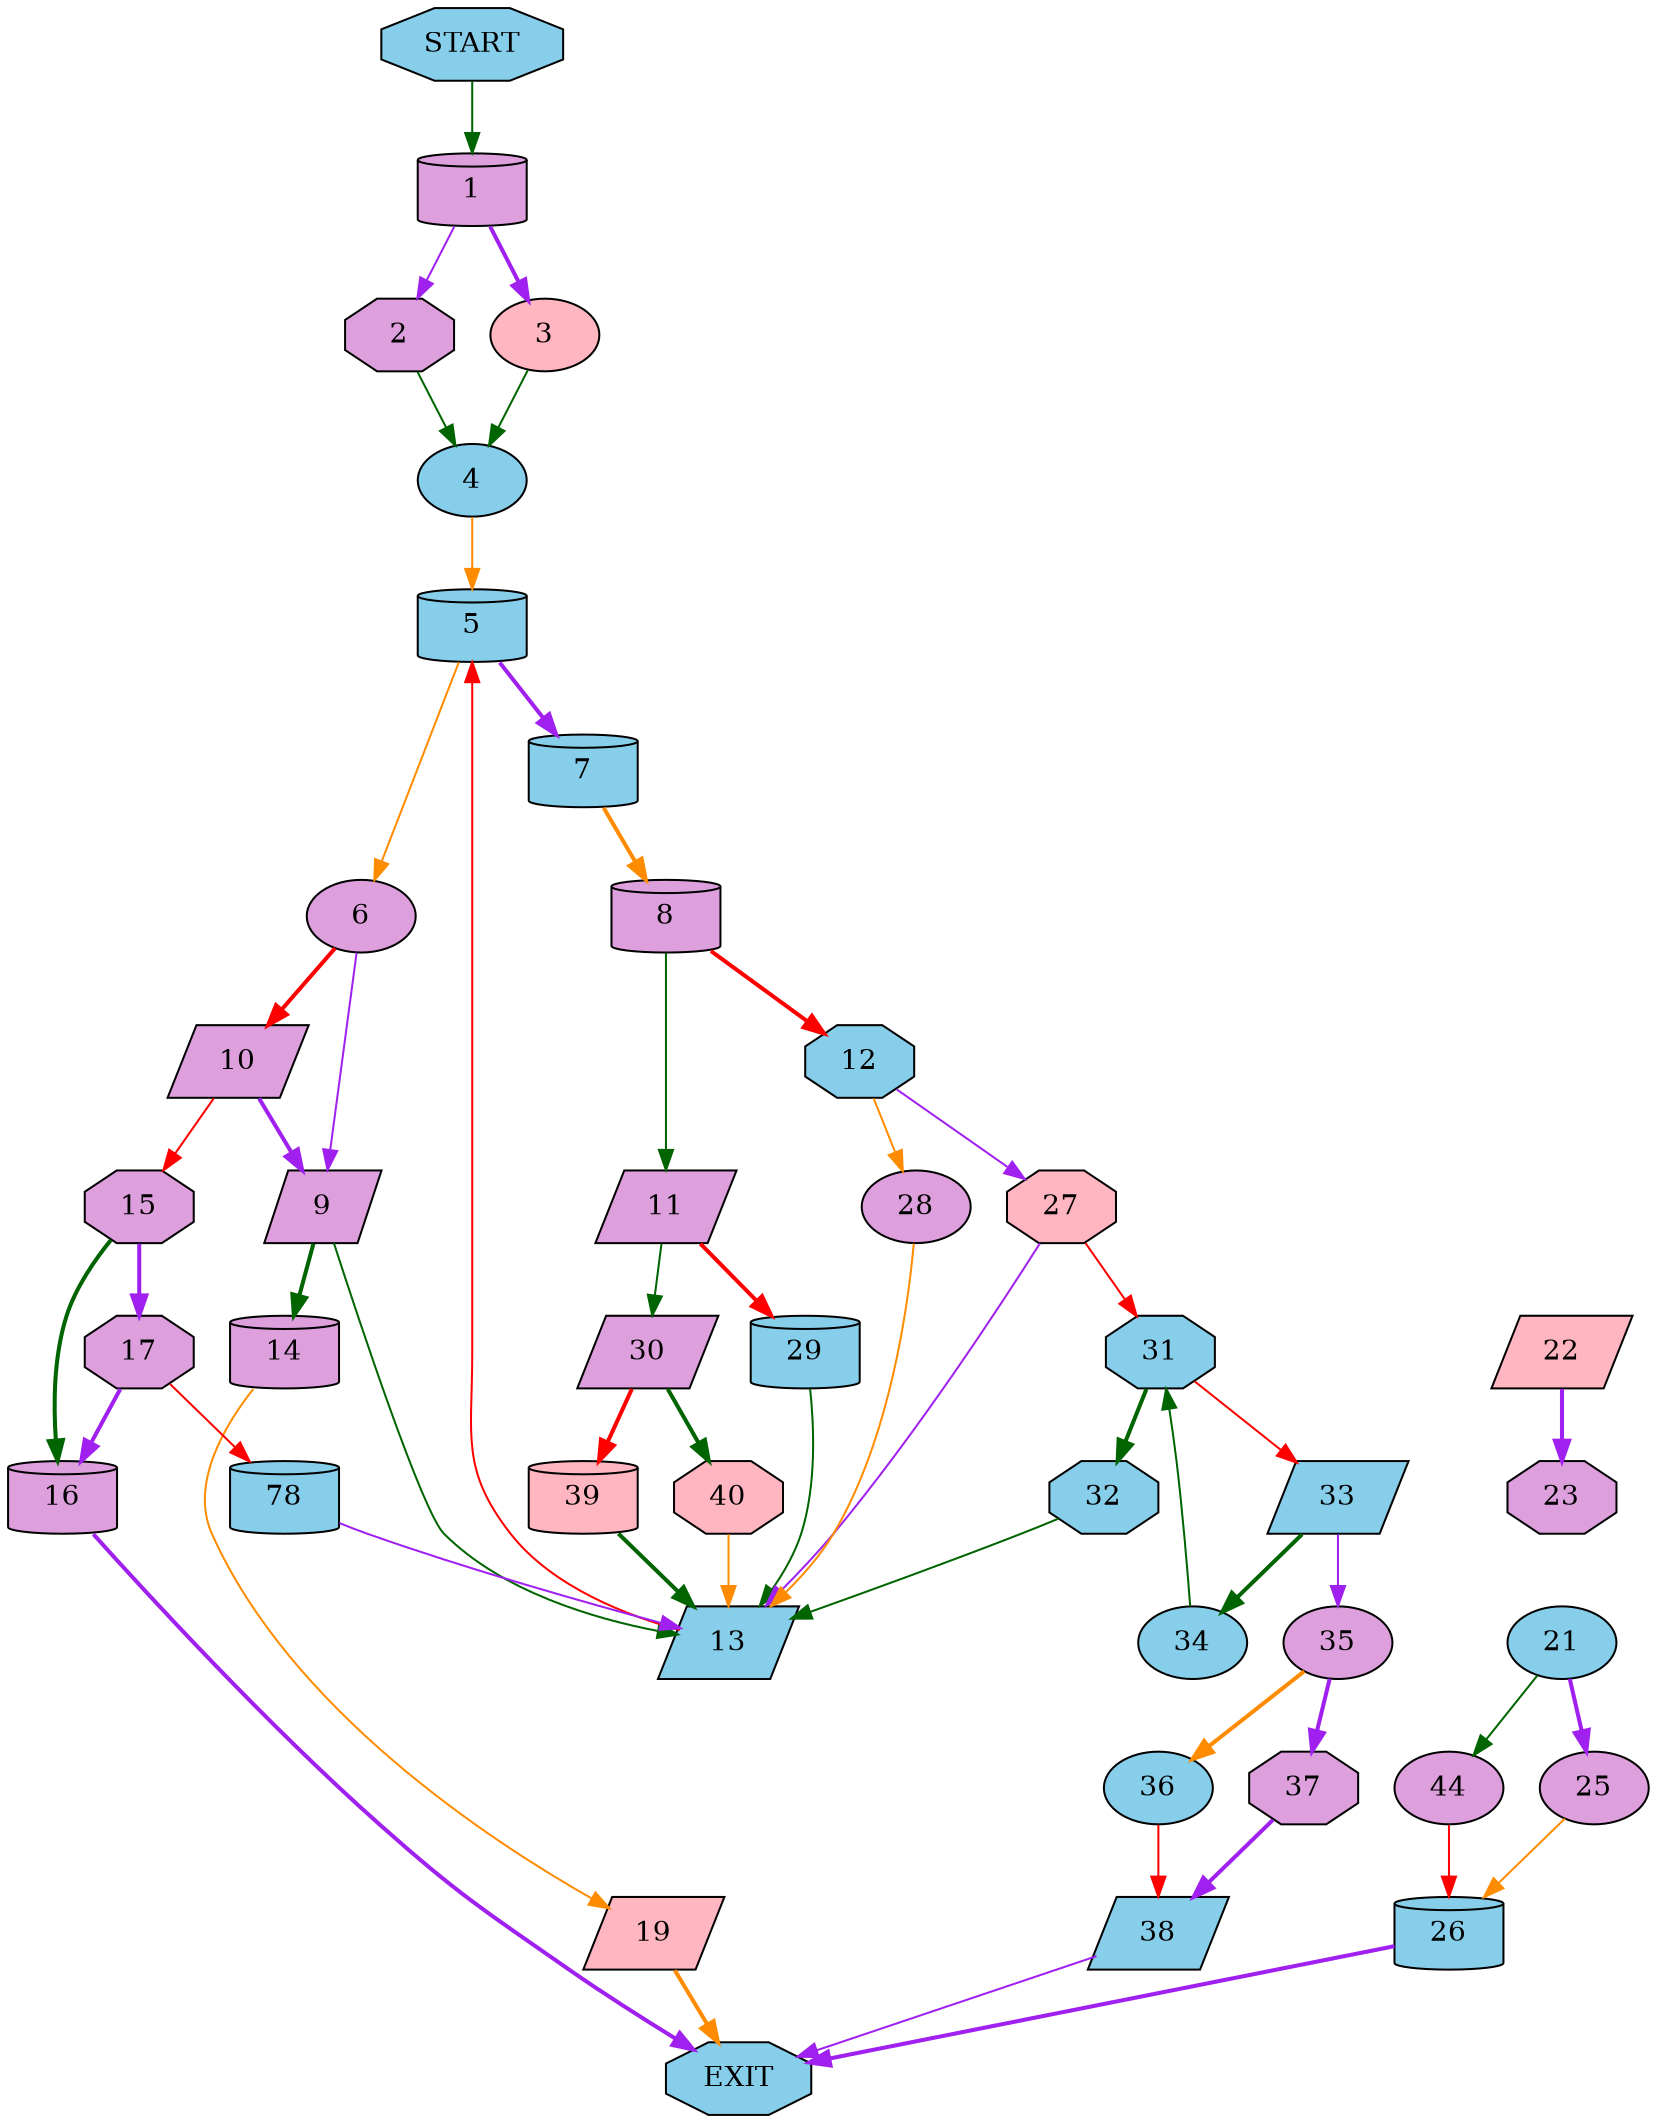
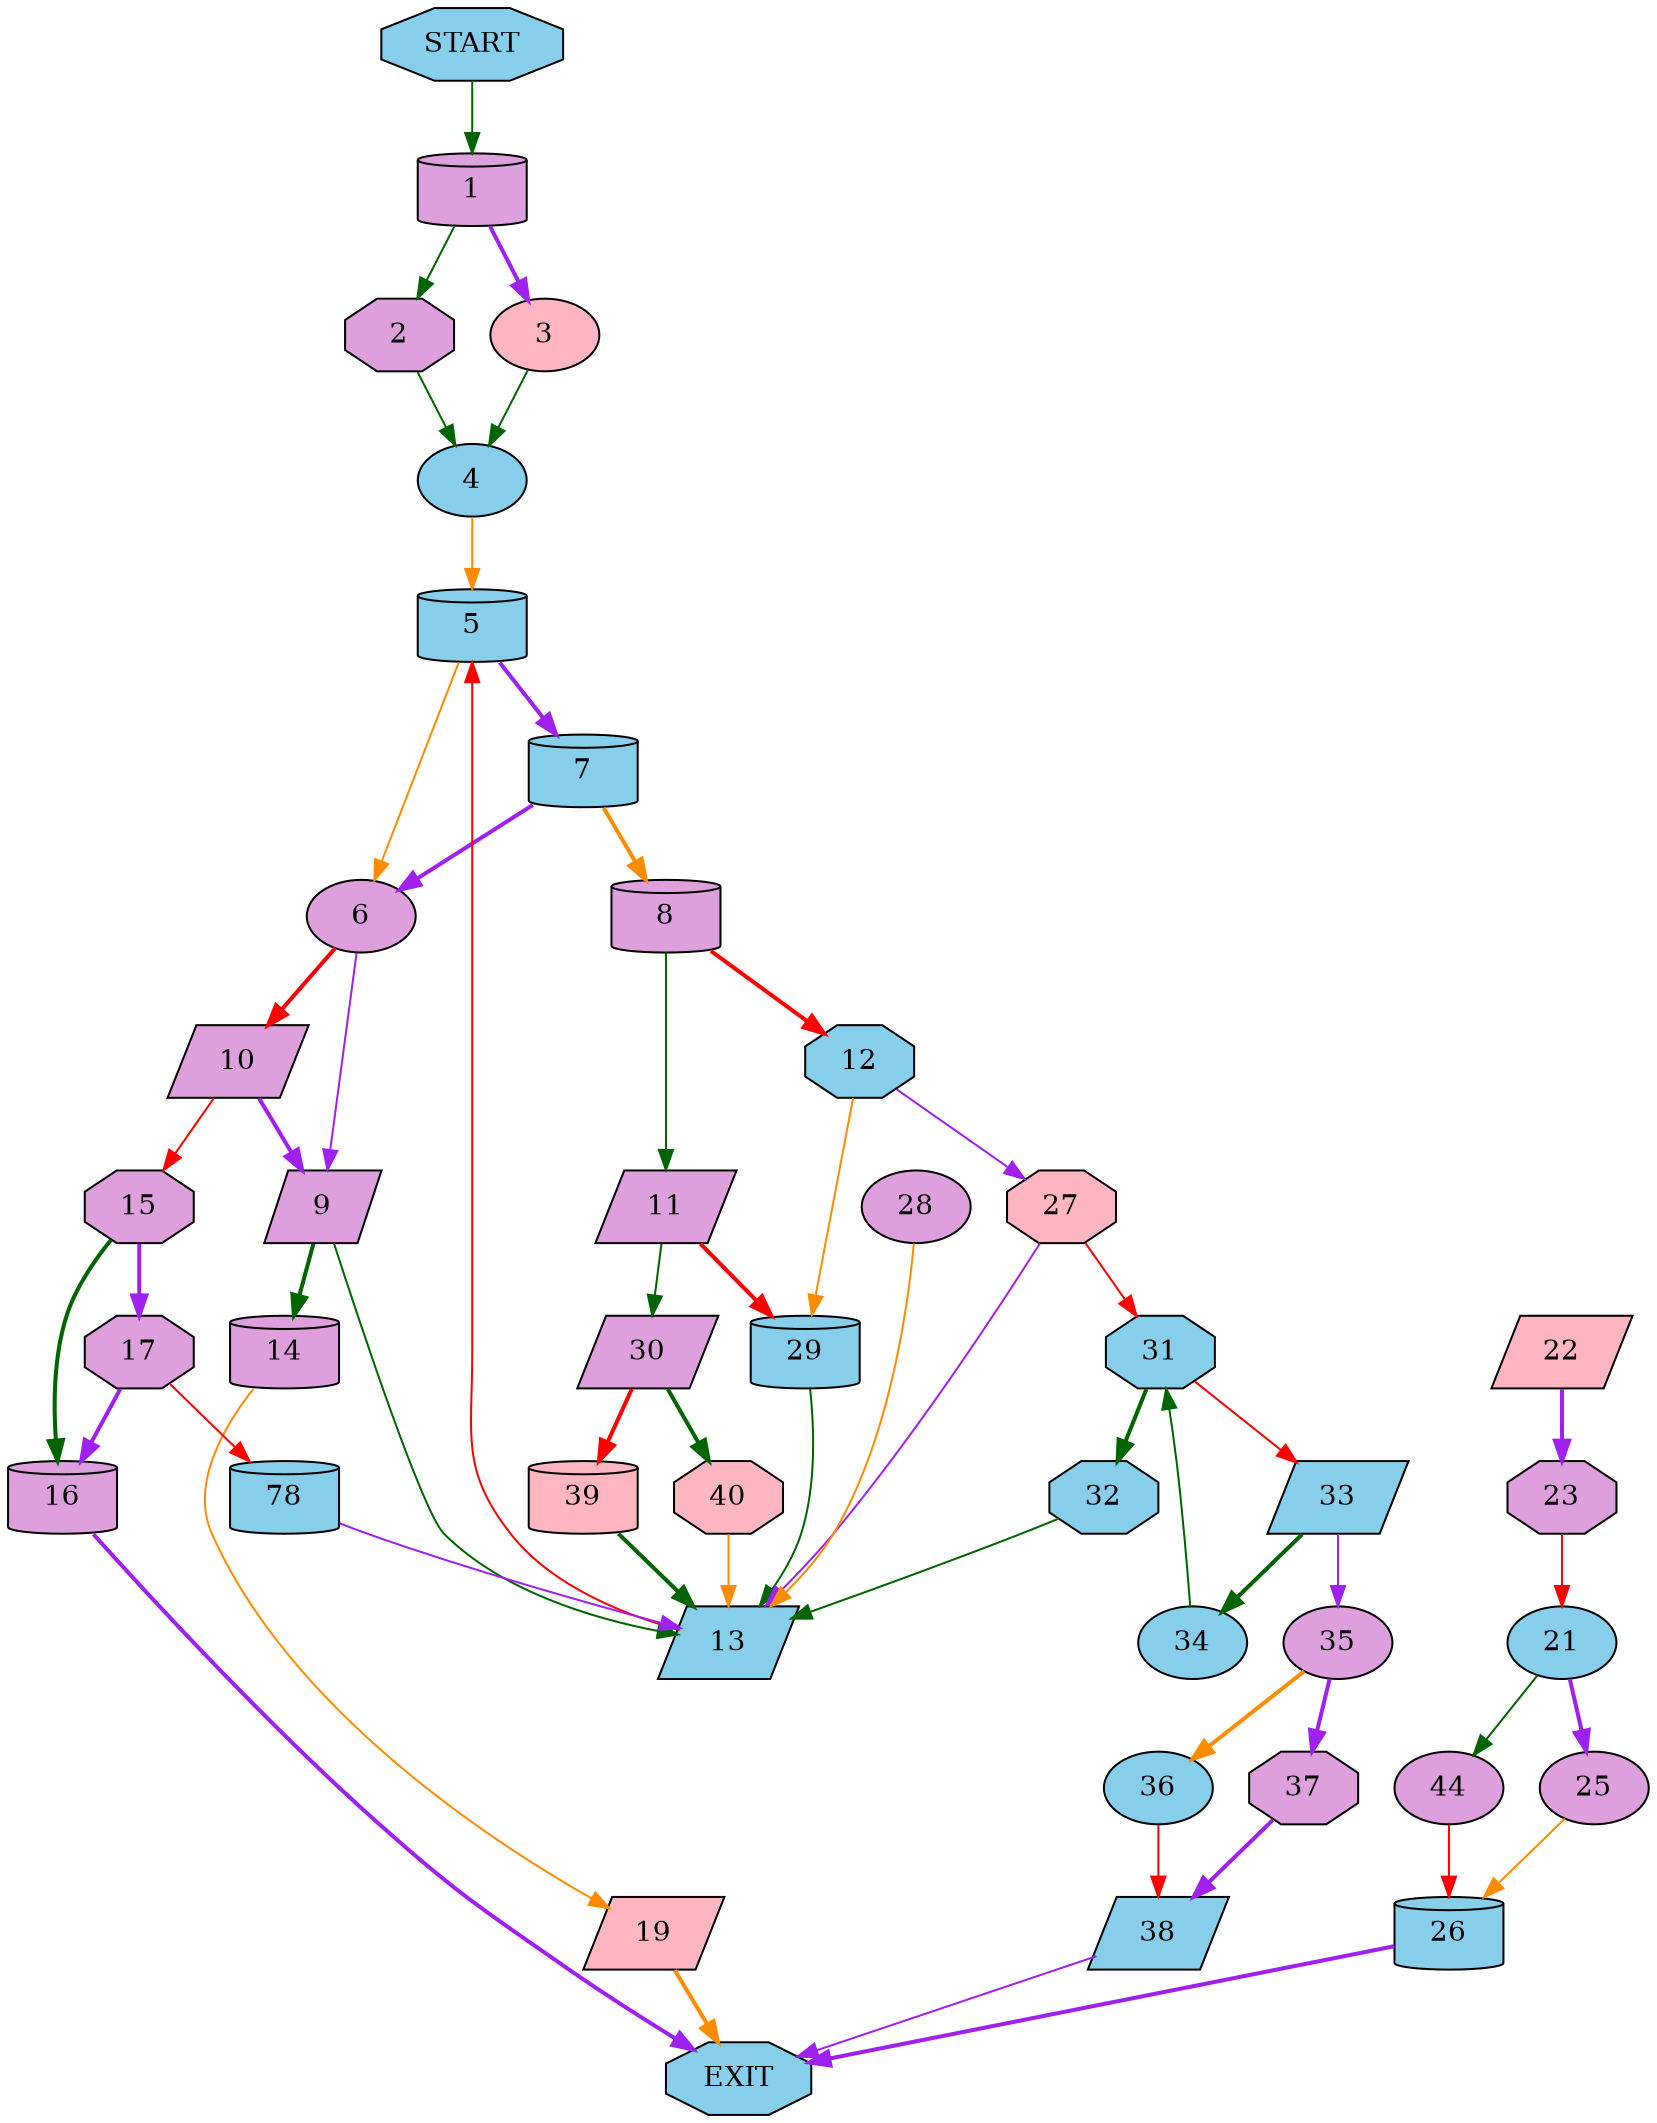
  digraph {
    node [fillcolor=plum shape=octagon style=filled]
    edge [color=purple style=solid]
    n1 [fillcolor=skyblue label=START]
    1 [shape=cylinder]
    2
    3 [fillcolor=lightpink shape=ellipse]
    n5 [fillcolor=skyblue label=EXIT]
    4 [fillcolor=skyblue shape=ellipse]
    5 [fillcolor=skyblue shape=cylinder]
    6 [shape=ellipse]
    7 [fillcolor=skyblue shape=cylinder]
    9 [shape=parallelogram]
    10 [shape=parallelogram]
    8 [shape=cylinder]
    13 [fillcolor=skyblue shape=parallelogram]
    14 [shape=cylinder]
    15
    11 [shape=parallelogram]
    12 [fillcolor=skyblue]
    29 [fillcolor=skyblue shape=cylinder]
    30 [shape=parallelogram]
    27 [fillcolor=lightpink]
    28 [shape=ellipse]
    19 [fillcolor=lightpink shape=parallelogram]
    16 [shape=cylinder]
    17
    39 [fillcolor=lightpink shape=cylinder]
    40 [fillcolor=lightpink]
    31 [fillcolor=skyblue]
    n28 [fillcolor=skyblue label=78 shape=cylinder]
    21 [fillcolor=skyblue shape=ellipse]
    n30 [label=44 shape=ellipse]
    25 [shape=ellipse]
    22 [fillcolor=lightpink shape=parallelogram]
    23
    26 [fillcolor=skyblue shape=cylinder]
    32 [fillcolor=skyblue]
    33 [fillcolor=skyblue shape=parallelogram]
    34 [fillcolor=skyblue shape=ellipse]
    35 [shape=ellipse]
    36 [fillcolor=skyblue shape=ellipse]
    37
    38 [fillcolor=skyblue shape=parallelogram]
    n1 -> 1 [color=darkgreen]
-   1 -> 2
+   1 -> 2 [color=darkgreen]
    1 -> 3 [style=bold]
    2 -> 4 [color=darkgreen]
    3 -> 4 [color=darkgreen]
    4 -> 5 [color=darkorange]
    5 -> 6 [color=darkorange]
    5 -> 7 [style=bold]
    6 -> 9
    6 -> 10 [color=red style=bold]
+   7 -> 6 [style=bold]
    7 -> 8 [color=darkorange style=bold]
    9 -> 13 [color=darkgreen]
    9 -> 14 [color=darkgreen style=bold]
    10 -> 9 [style=bold]
    10 -> 15 [color=red]
    8 -> 11 [color=darkgreen]
    8 -> 12 [color=red style=bold]
    13 -> 5 [color=red]
    14 -> 19 [color=darkorange]
    15 -> 16 [color=darkgreen style=bold]
    15 -> 17 [style=bold]
    11 -> 29 [color=red style=bold]
    11 -> 30 [color=darkgreen]
    12 -> 27
-   12 -> 28 [color=darkorange]
+   12 -> 29 [color=darkorange]
    29 -> 13 [color=darkgreen]
    30 -> 39 [color=red style=bold]
    30 -> 40 [color=darkgreen style=bold]
    27 -> 13
    27 -> 31 [color=red]
    28 -> 13 [color=darkorange]
    19 -> n5 [color=darkorange style=bold]
    16 -> n5 [style=bold]
    17 -> 16 [style=bold]
    17 -> n28 [color=red]
    39 -> 13 [color=darkgreen style=bold]
    40 -> 13 [color=darkorange]
    31 -> 32 [color=darkgreen style=bold]
    31 -> 33 [color=red]
    n28 -> 13
    21 -> n30 [color=darkgreen]
    21 -> 25 [style=bold]
    n30 -> 26 [color=red]
    25 -> 26 [color=darkorange]
    22 -> 23 [style=bold]
+   23 -> 21 [color=red]
    26 -> n5 [style=bold]
    32 -> 13 [color=darkgreen]
    33 -> 34 [color=darkgreen style=bold]
    33 -> 35
    34 -> 31 [color=darkgreen]
    35 -> 36 [color=darkorange style=bold]
    35 -> 37 [style=bold]
    36 -> 38 [color=red]
    37 -> 38 [style=bold]
    38 -> n5
  }
